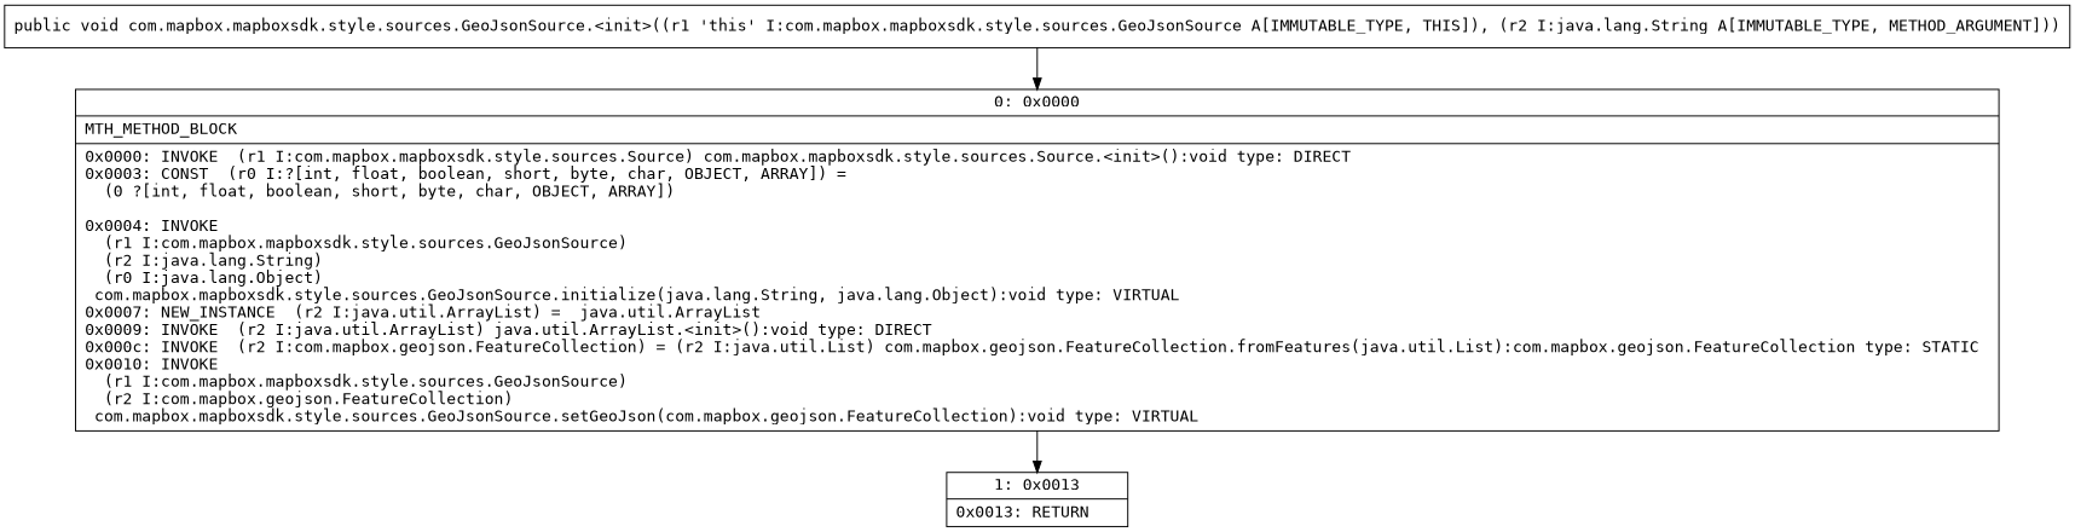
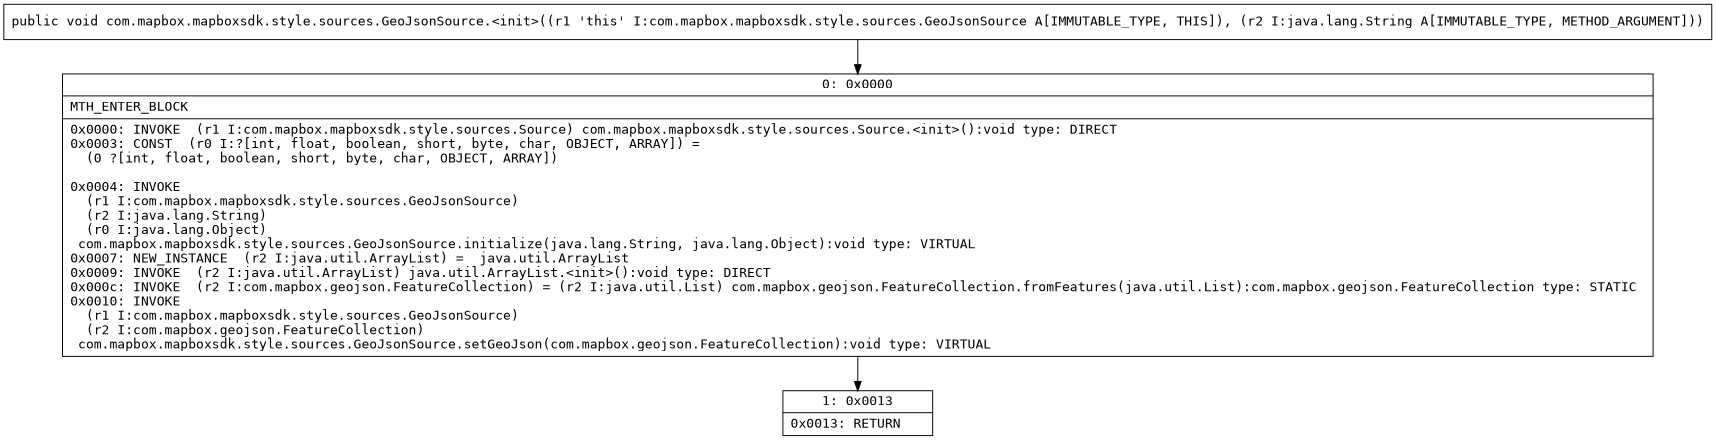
  digraph {
    fontname="DejaVu Sans Mono"
    node [shape=record fontname="DejaVu Sans Mono"]
    edge [fontname="DejaVu Sans Mono"]
-   n1 [label="{0\:\ 0x0000|MTH_METHOD_BLOCK\l|0x0000: INVOKE  (r1 I:com.mapbox.mapboxsdk.style.sources.Source) com.mapbox.mapboxsdk.style.sources.Source.\<init\>():void type: DIRECT \l0x0003: CONST  (r0 I:?[int, float, boolean, short, byte, char, OBJECT, ARRAY]) = \l  (0 ?[int, float, boolean, short, byte, char, OBJECT, ARRAY])\l \l0x0004: INVOKE  \l  (r1 I:com.mapbox.mapboxsdk.style.sources.GeoJsonSource)\l  (r2 I:java.lang.String)\l  (r0 I:java.lang.Object)\l com.mapbox.mapboxsdk.style.sources.GeoJsonSource.initialize(java.lang.String, java.lang.Object):void type: VIRTUAL \l0x0007: NEW_INSTANCE  (r2 I:java.util.ArrayList) =  java.util.ArrayList \l0x0009: INVOKE  (r2 I:java.util.ArrayList) java.util.ArrayList.\<init\>():void type: DIRECT \l0x000c: INVOKE  (r2 I:com.mapbox.geojson.FeatureCollection) = (r2 I:java.util.List) com.mapbox.geojson.FeatureCollection.fromFeatures(java.util.List):com.mapbox.geojson.FeatureCollection type: STATIC \l0x0010: INVOKE  \l  (r1 I:com.mapbox.mapboxsdk.style.sources.GeoJsonSource)\l  (r2 I:com.mapbox.geojson.FeatureCollection)\l com.mapbox.mapboxsdk.style.sources.GeoJsonSource.setGeoJson(com.mapbox.geojson.FeatureCollection):void type: VIRTUAL \l}"]
+   n1 [label="{0\:\ 0x0000|MTH_ENTER_BLOCK\l|0x0000: INVOKE  (r1 I:com.mapbox.mapboxsdk.style.sources.Source) com.mapbox.mapboxsdk.style.sources.Source.\<init\>():void type: DIRECT \l0x0003: CONST  (r0 I:?[int, float, boolean, short, byte, char, OBJECT, ARRAY]) = \l  (0 ?[int, float, boolean, short, byte, char, OBJECT, ARRAY])\l \l0x0004: INVOKE  \l  (r1 I:com.mapbox.mapboxsdk.style.sources.GeoJsonSource)\l  (r2 I:java.lang.String)\l  (r0 I:java.lang.Object)\l com.mapbox.mapboxsdk.style.sources.GeoJsonSource.initialize(java.lang.String, java.lang.Object):void type: VIRTUAL \l0x0007: NEW_INSTANCE  (r2 I:java.util.ArrayList) =  java.util.ArrayList \l0x0009: INVOKE  (r2 I:java.util.ArrayList) java.util.ArrayList.\<init\>():void type: DIRECT \l0x000c: INVOKE  (r2 I:com.mapbox.geojson.FeatureCollection) = (r2 I:java.util.List) com.mapbox.geojson.FeatureCollection.fromFeatures(java.util.List):com.mapbox.geojson.FeatureCollection type: STATIC \l0x0010: INVOKE  \l  (r1 I:com.mapbox.mapboxsdk.style.sources.GeoJsonSource)\l  (r2 I:com.mapbox.geojson.FeatureCollection)\l com.mapbox.mapboxsdk.style.sources.GeoJsonSource.setGeoJson(com.mapbox.geojson.FeatureCollection):void type: VIRTUAL \l}"]
    n2 [label="{1\:\ 0x0013|0x0013: RETURN   \l}"]
    n3 [label="{public void com.mapbox.mapboxsdk.style.sources.GeoJsonSource.\<init\>((r1 'this' I:com.mapbox.mapboxsdk.style.sources.GeoJsonSource A[IMMUTABLE_TYPE, THIS]), (r2 I:java.lang.String A[IMMUTABLE_TYPE, METHOD_ARGUMENT])) }"]
    n1 -> n2
    n3 -> n1
  }
